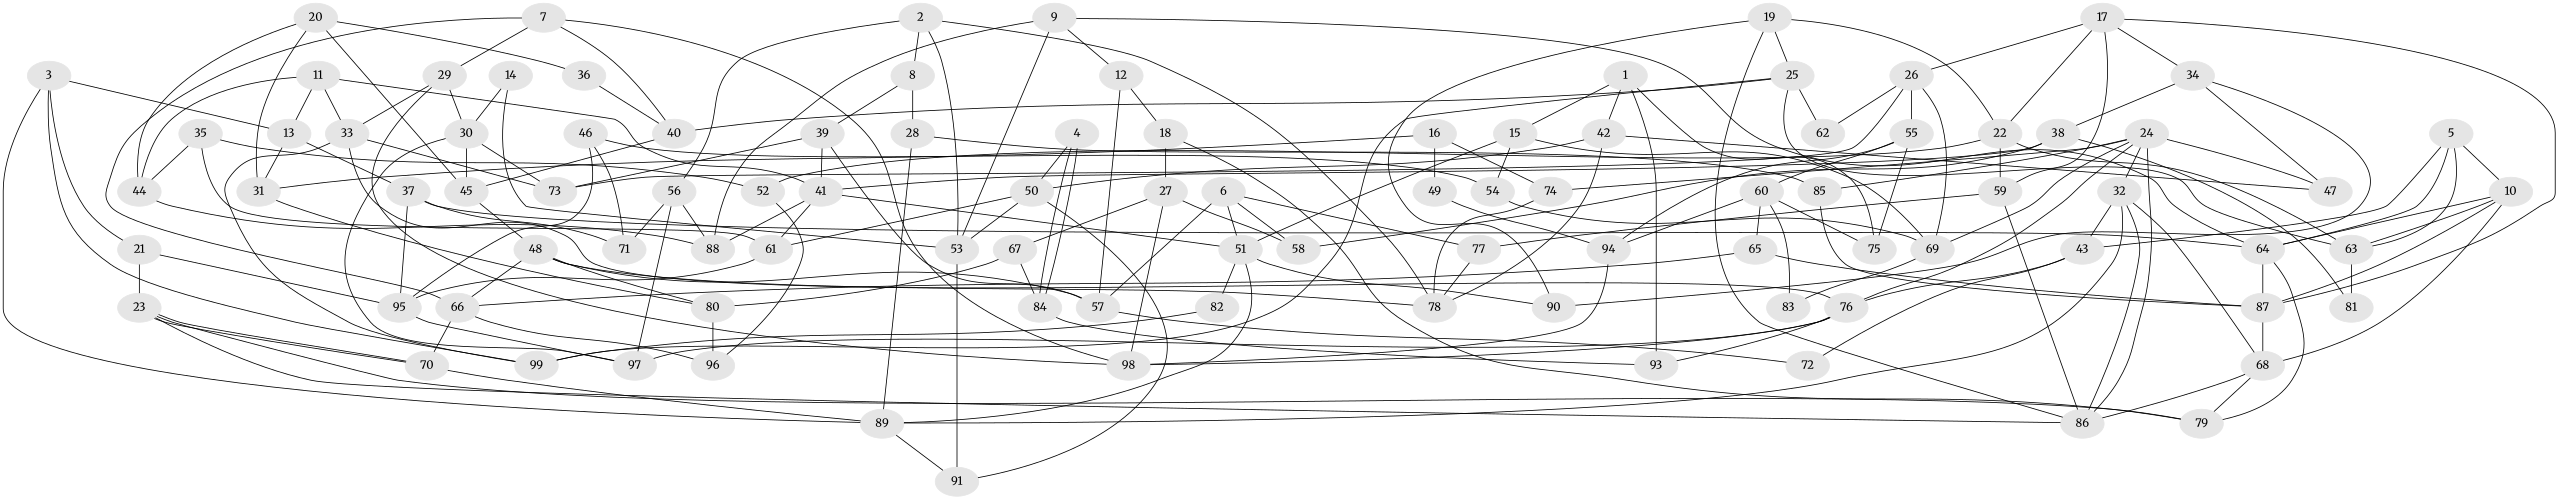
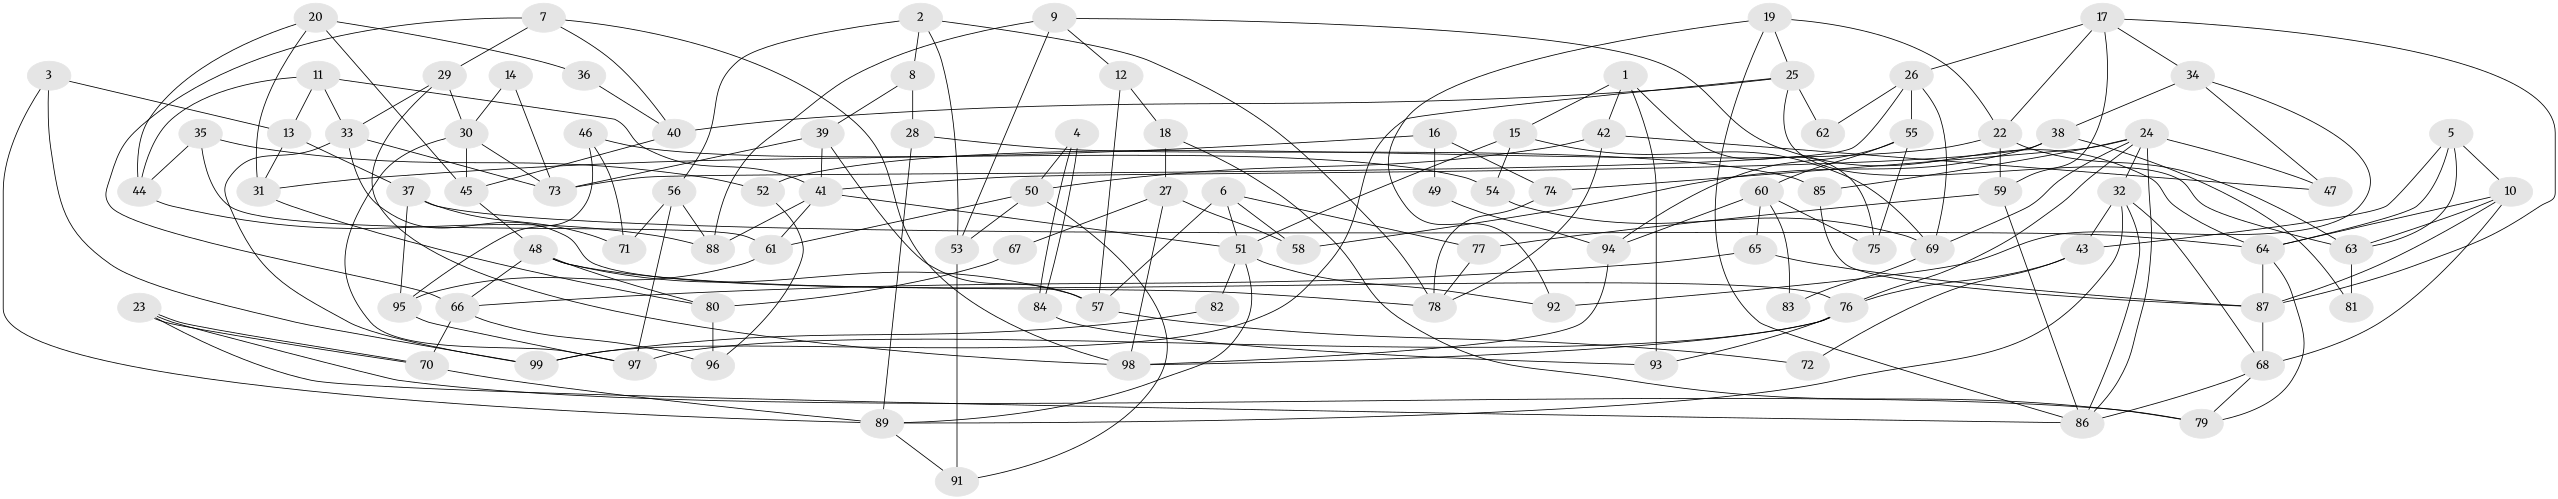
  graph {
    fontname=Merriweather
    node [color=gray90 fontname=Merriweather style=filled]
    edge [fontname=Merriweather]
    1
    15
    42
    75
    93
    51
    54
    69
    78
    50
    47
    2
    8
    53
    56
    28
    39
    91
    88
    97
    71
    3
    13
-   21
    89
    n26 [label=99]
    31
    37
    23
    95
    4
    84
    61
    5
    10
    43
    63
    64
    68
    87
    76
    72
    81
    79
    6
    57
    58
    77
-   90
+   90 [label=92]
    82
    7
    29
    40
    66
    98
    33
    30
    45
    70
    96
    85
    41
    73
    9
    12
    18
    86
    11
    44
    27
    80
    14
    83
    16
    49
    74
    94
    17
    22
    26
    34
    59
    52
    62
    55
    38
    67
    19
    25
    20
    36
    48
    24
    32
    60
    35
    46
    65
    1 -- 15
    1 -- 42
    1 -- 75
    1 -- 93
    15 -- 51
    15 -- 54
    15 -- 69
    42 -- 78
    42 -- 50
    42 -- 47
    51 -- 89
    51 -- 90
    51 -- 82
    54 -- 69
    69 -- 83
    50 -- 53
    50 -- 91
    50 -- 61
    2 -- 78
    2 -- 8
    2 -- 53
    2 -- 56
    8 -- 28
    8 -- 39
    53 -- 91
    56 -- 88
    56 -- 97
    56 -- 71
    28 -- 89
    28 -- 85
    39 -- 57
    39 -- 41
    39 -- 73
    3 -- 13
-   3 -- 21
    3 -- 89
    3 -- n26
    13 -- 31
    13 -- 37
-   21 -- 23
-   21 -- 95
    89 -- 91
    31 -- 80
    37 -- 71
    37 -- 95
    37 -- 64
    23 -- 79
    23 -- 70
    23 -- 70
    23 -- 86
    95 -- 97
    4 -- 50
    4 -- 84
    4 -- 84
    84 -- 93
    61 -- 95
    5 -- 10
    5 -- 43
    5 -- 63
    5 -- 64
    10 -- 63
    10 -- 64
    10 -- 68
    10 -- 87
    43 -- 76
    43 -- 72
    63 -- 81
    64 -- 87
    64 -- 79
    68 -- 79
    68 -- 86
    87 -- 68
    76 -- 93
    76 -- 97
    76 -- 98
    6 -- 51
    6 -- 57
    6 -- 58
    6 -- 77
    57 -- 72
    77 -- 78
    82 -- n26
    7 -- 29
    7 -- 40
    7 -- 66
    7 -- 98
    29 -- 98
    29 -- 33
    29 -- 30
    40 -- 45
    66 -- 70
    66 -- 96
    33 -- n26
    33 -- 76
    33 -- 73
    30 -- 97
    30 -- 45
    30 -- 73
    45 -- 48
    70 -- 89
    85 -- 87
    41 -- 51
    41 -- 88
    41 -- 61
    9 -- 53
    9 -- 88
    9 -- 64
    9 -- 12
    12 -- 57
    12 -- 18
    18 -- 79
    18 -- 27
    11 -- 13
    11 -- 33
    11 -- 41
    11 -- 44
    44 -- 88
    27 -- 58
    27 -- 98
    27 -- 67
    80 -- 96
-   14 -- 53
+   14 -- 73
    14 -- 30
    16 -- 31
    16 -- 49
    16 -- 74
    49 -- 94
    74 -- 78
    94 -- 98
    17 -- 87
    17 -- 22
    17 -- 26
    17 -- 34
    17 -- 59
    22 -- 63
    22 -- 59
    22 -- 52
    26 -- 69
    26 -- 73
    26 -- 62
    26 -- 55
    34 -- 47
    34 -- 90
    34 -- 38
    59 -- 77
    59 -- 86
    52 -- 96
    55 -- 75
    55 -- 94
    55 -- 60
    38 -- 81
    38 -- 58
    38 -- 41
-   67 -- 84
    67 -- 80
    19 -- 90
    19 -- 86
    19 -- 22
    19 -- 25
    25 -- n26
    25 -- 63
    25 -- 40
    25 -- 62
    20 -- 31
    20 -- 45
    20 -- 44
    20 -- 36
    36 -- 40
    48 -- 78
    48 -- 57
    48 -- 66
    48 -- 80
    24 -- 69
    24 -- 47
    24 -- 76
    24 -- 85
    24 -- 86
    24 -- 74
    24 -- 32
    32 -- 89
    32 -- 43
    32 -- 68
    32 -- 86
    60 -- 75
    60 -- 83
    60 -- 94
    60 -- 65
    35 -- 61
    35 -- 44
    35 -- 52
    46 -- 54
    46 -- 71
    46 -- 95
    65 -- 87
    65 -- 66
  }
